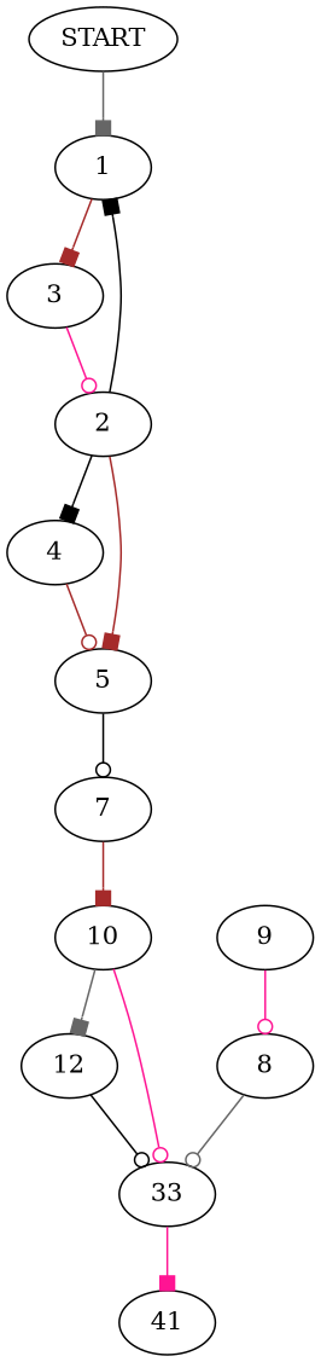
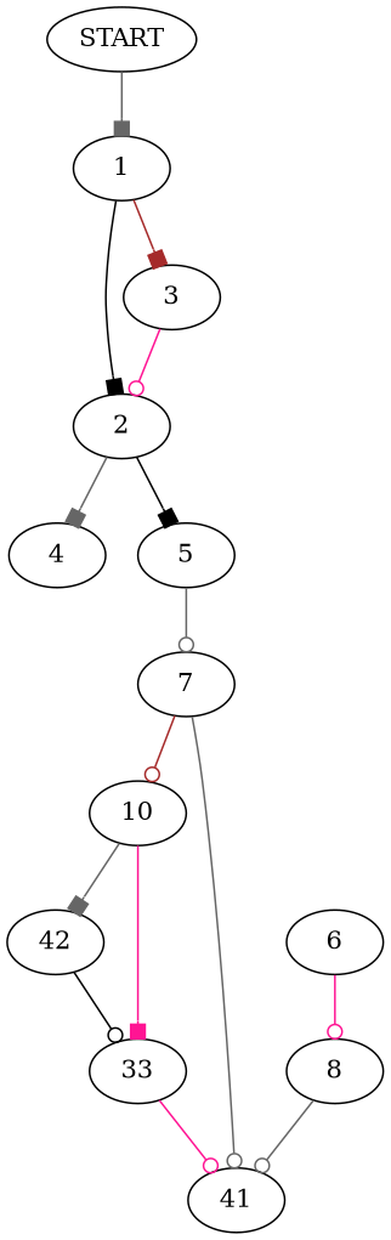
  digraph {
    edge [arrowhead=box color=gray40]
    n1 [label=START]
    1
    2
    3
    4
    5
    7
    10
    n9 [label=41]
    8
-   9
-   12
+   9 [label=6]
+   12 [label=42]
    n13 [label=33]
    n1 -> 1
-   2 -> 1 [color=black]
+   1 -> 2 [color=black]
    1 -> 3 [color=brown]
-   2 -> 4 [color=black]
-   2 -> 5 [color=brown]
+   2 -> 4
+   2 -> 5 [color=black]
    3 -> 2 [arrowhead=odot color=deeppink]
-   4 -> 5 [arrowhead=odot color=brown]
-   5 -> 7 [arrowhead=odot color=black]
-   7 -> 10 [color=brown]
+   5 -> 7 [arrowhead=odot]
+   7 -> 10 [arrowhead=odot color=brown]
+   7 -> n9 [arrowhead=odot]
    10 -> 12
-   10 -> n13 [arrowhead=odot color=deeppink]
-   8 -> n13 [arrowhead=odot]
+   10 -> n13 [color=deeppink]
+   8 -> n9 [arrowhead=odot]
    9 -> 8 [arrowhead=odot color=deeppink]
    12 -> n13 [arrowhead=odot color=black]
-   n13 -> n9 [color=deeppink]
+   n13 -> n9 [arrowhead=odot color=deeppink]
  }
